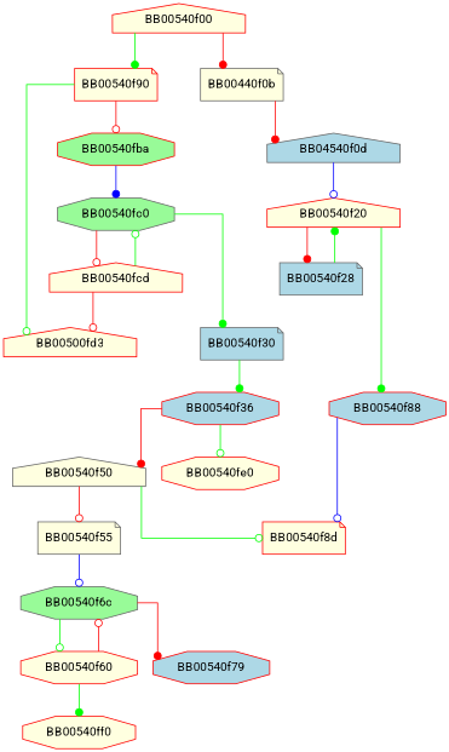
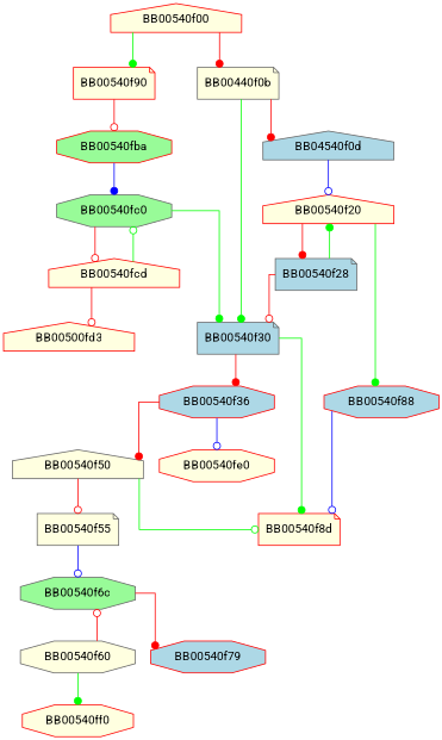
  digraph {
    fontname=Roboto
    splines=ortho
    node [color=red fillcolor=lightyellow fontname=Roboto shape=octagon style=filled]
    edge [arrowhead=dot color=green fontname=Roboto]
    BB00540f00 [shape=house]
    BB00540f90 [shape=note]
    n3 [color=gray40 label=BB00440f0b shape=note]
    n4 [label=BB00500fd3 shape=house]
    BB00540fba [fillcolor=palegreen]
    BB00540f30 [color=gray40 fillcolor=lightblue shape=note]
    n7 [color=gray40 fillcolor=lightblue label=BB04540f0d shape=house]
    BB00540fc0 [color=gray40 fillcolor=palegreen]
    BB00540f8d [shape=note]
    BB00540f36 [fillcolor=lightblue]
    BB00540f20 [shape=house]
    BB00540fe0
    BB00540f50 [color=gray40 shape=house]
    BB00540f88 [fillcolor=lightblue]
    BB00540f28 [color=gray40 fillcolor=lightblue shape=note]
    BB00540f55 [color=gray40 shape=note]
    BB00540f6c [color=gray40 fillcolor=palegreen]
-   BB00540f60
+   BB00540f60 [color=gray40]
    BB00540f79 [fillcolor=lightblue]
    BB00540ff0
    BB00540fcd [shape=house]
    BB00540f00 -> BB00540f90
    BB00540f00 -> n3 [color=red]
-   BB00540f90 -> n4 [arrowhead=odot]
    BB00540f90 -> BB00540fba [arrowhead=odot color=red]
+   n3 -> BB00540f30
    n3 -> n7 [color=red]
    BB00540fba -> BB00540fc0 [color=blue]
-   BB00540f30 -> BB00540f36
+   BB00540f30 -> BB00540f8d
+   BB00540f30 -> BB00540f36 [color=red]
    n7 -> BB00540f20 [arrowhead=odot color=blue]
    BB00540fc0 -> BB00540f30
    BB00540fc0 -> BB00540fcd [arrowhead=odot color=red]
-   BB00540f36 -> BB00540fe0 [arrowhead=odot]
+   BB00540f36 -> BB00540fe0 [arrowhead=odot color=blue]
    BB00540f36 -> BB00540f50 [color=red]
    BB00540f20 -> BB00540f88
    BB00540f20 -> BB00540f28 [color=red]
    BB00540f50 -> BB00540f8d [arrowhead=odot]
    BB00540f50 -> BB00540f55 [arrowhead=odot color=red]
    BB00540f88 -> BB00540f8d [arrowhead=odot color=blue]
+   BB00540f28 -> BB00540f30 [arrowhead=odot color=red]
    BB00540f28 -> BB00540f20
    BB00540f55 -> BB00540f6c [arrowhead=odot color=blue]
-   BB00540f6c -> BB00540f60 [arrowhead=odot]
    BB00540f6c -> BB00540f79 [color=red]
    BB00540f60 -> BB00540f6c [arrowhead=odot color=red]
    BB00540f60 -> BB00540ff0
    BB00540fcd -> n4 [arrowhead=odot color=red]
    BB00540fcd -> BB00540fc0 [arrowhead=odot]
  }
